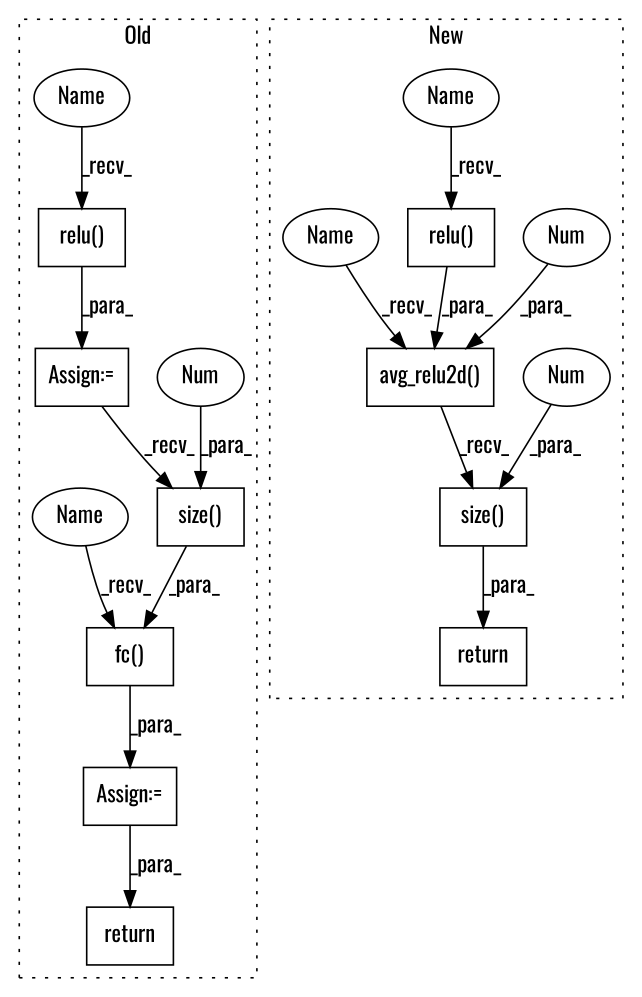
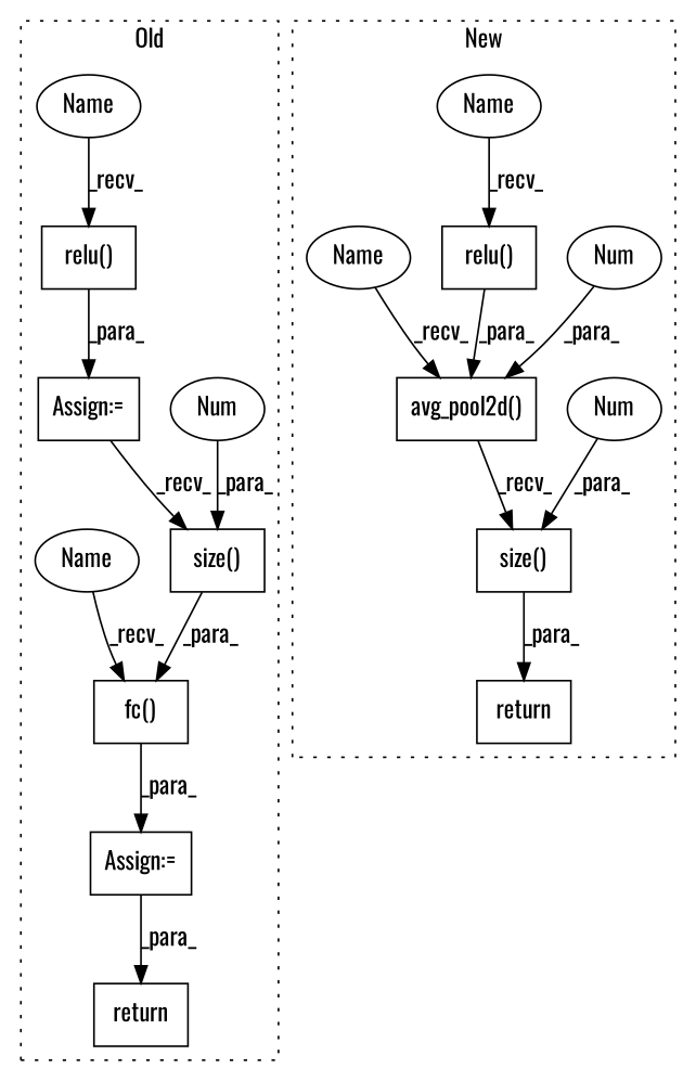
  digraph {
    fontname=Oswald
    node [a=75 l=1 shape=box fontname=Oswald]
    edge [fontname=Oswald]
    n1 [a=93 l=7 label=return s=4854]
    n2 [a=68 l=3 label="Assign:=" s=4831]
    n3 [l="8,1" label="fc()" s="4834,4843"]
    n4 [l="10,1" label="relu()" s="4628,4639"]
    n5 [a=68 l=3 label="Assign:=" s=4625]
    n6 [l="7,1" label="size()" s="4807,4815"]
    n7 [a=76 label=Num s=4814 shape=ellipse]
    n8 [a=87 l=4 label=Name s=4628 shape=ellipse]
    n9 [a=87 l=4 label=Name s=4834 shape=ellipse]
-   n10 [l="13,1" label="avg_relu2d()" s="3689,3708"]
+   n10 [l="13,1" label="avg_pool2d()" s="3689,3708"]
    n11 [a=93 l=7 label=return s=3789]
    n12 [l="7,1" label="relu()" s="3519,3549"]
    n13 [l="9,1" label="size()" s="3733,3743"]
    n14 [a=76 label=Num s=3742 shape=ellipse]
    n15 [a=76 label=Num s=3707 shape=ellipse]
    n16 [a=87 label=Name s=3519 shape=ellipse]
    n17 [a=87 label=Name s=3689 shape=ellipse]
    subgraph cluster_1 {
      label=Old
      style=dotted
      n1
      n2
      n3
      n4
      n5
      n6
      n7
      n8
      n9
    }
    subgraph cluster_2 {
      label=New
      style=dotted
      n10
      n11
      n12
      n13
      n14
      n15
      n16
      n17
    }
    n2 -> n1 [label=_para_]
    n3 -> n2 [label=_para_]
    n4 -> n5 [label=_para_]
    n5 -> n6 [label=_recv_]
    n6 -> n3 [label=_para_]
    n7 -> n6 [label=_para_]
    n8 -> n4 [label=_recv_]
    n9 -> n3 [label=_recv_]
    n10 -> n13 [label=_recv_]
    n12 -> n10 [label=_para_]
    n13 -> n11 [label=_para_]
    n14 -> n13 [label=_para_]
    n15 -> n10 [label=_para_]
    n16 -> n12 [label=_recv_]
    n17 -> n10 [label=_recv_]
  }
